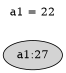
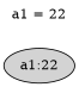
  digraph {
    label="a1 = 22"
    labelloc=top
    rankdir=LR
-   n1 [label="a1:27" shape=ellipse style=filled]
+   n1 [label="a1:22" shape=ellipse style=filled]
  }
